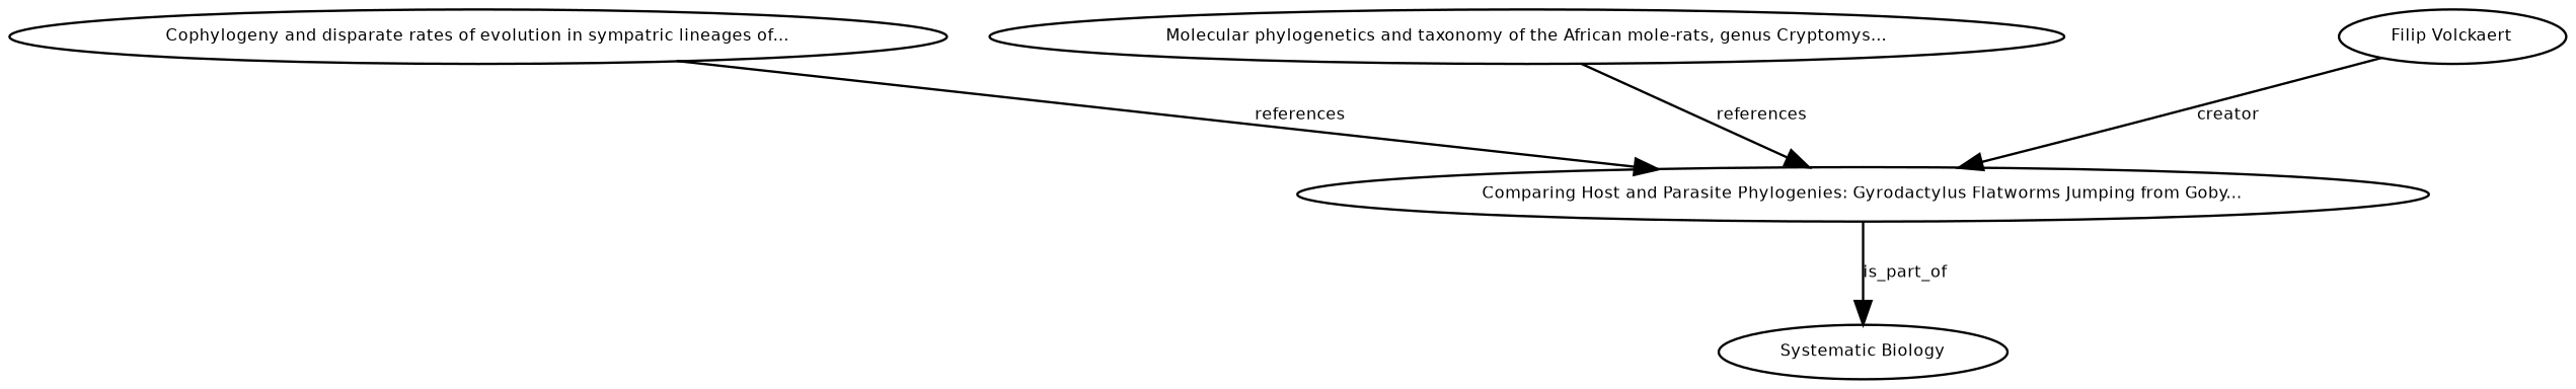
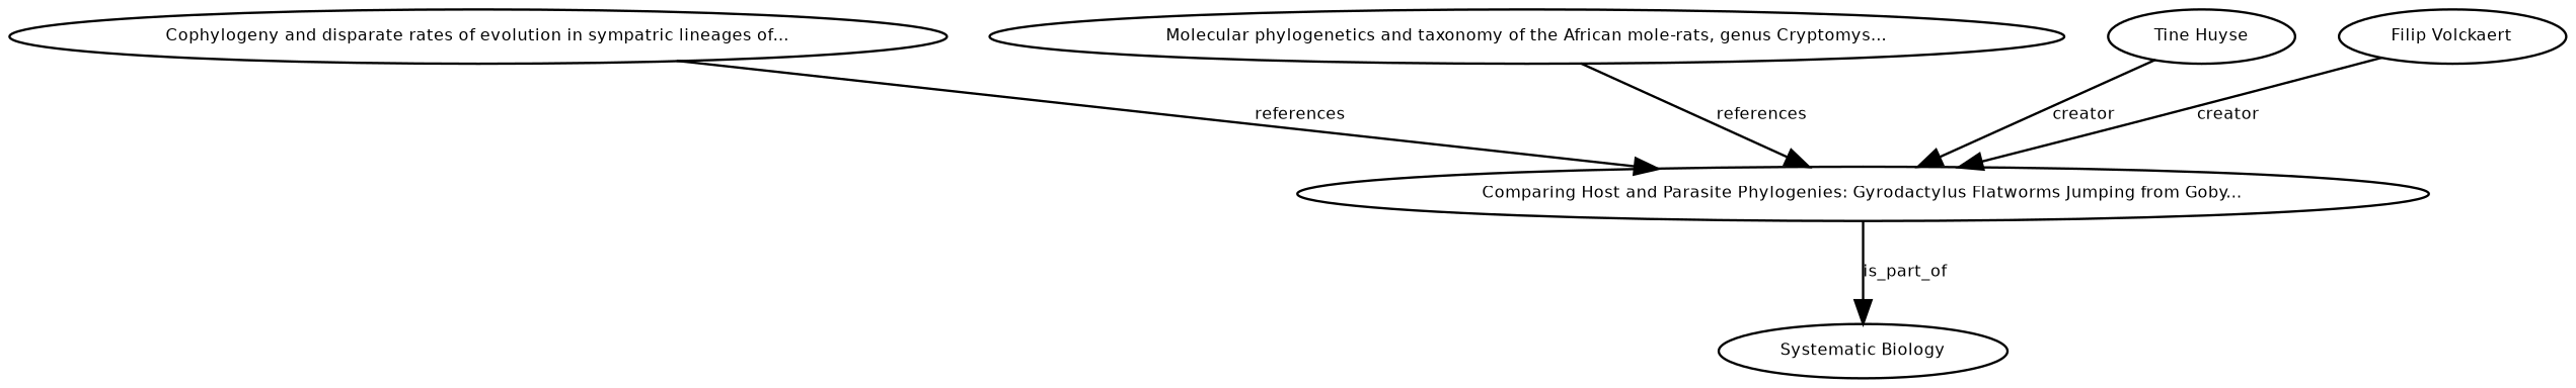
  digraph {
    node [fontname=Helvetica fontsize=7]
    edge [fontname=Helvetica fontsize=7]
    n1 [height=0.27433100247 label="Comparing Host and Parasite Phylogenies: Gyrodactylus Flatworms Jumping from Goby..." width=0.27433100247]
    n2 [height=0.27433100247 label="Systematic Biology" width=0.27433100247]
    n3 [height=0.27433100247 label="Cophylogeny and disparate rates of evolution in sympatric lineages of..." width=0.27433100247]
    n4 [height=0.27433100247 label="Molecular phylogenetics and taxonomy of the African mole-rats, genus Cryptomys..." width=0.27433100247]
+   n5 [height=0.27433100247 label="Tine Huyse" width=0.27433100247]
    n6 [height=0.27433100247 label="Filip Volckaert" width=0.27433100247]
    n1 -> n2 [label=is_part_of]
    n3 -> n1 [label=references]
    n4 -> n1 [label=references]
+   n5 -> n1 [label=creator]
    n6 -> n1 [label=creator]
  }
